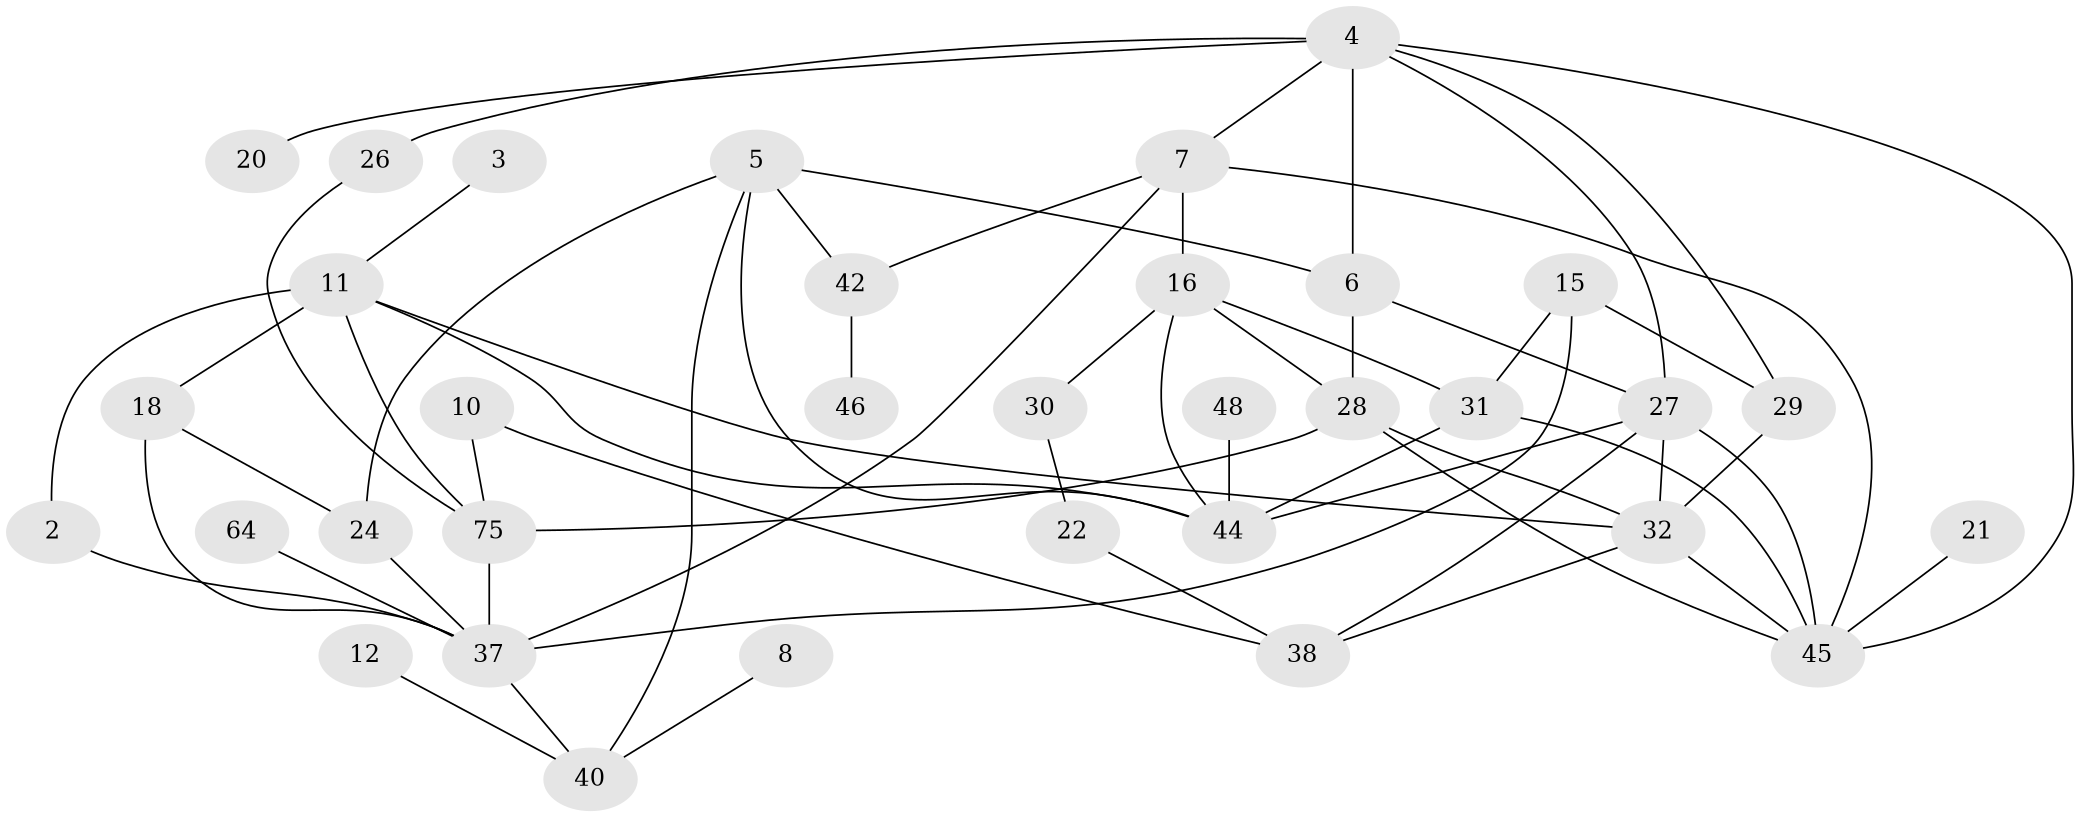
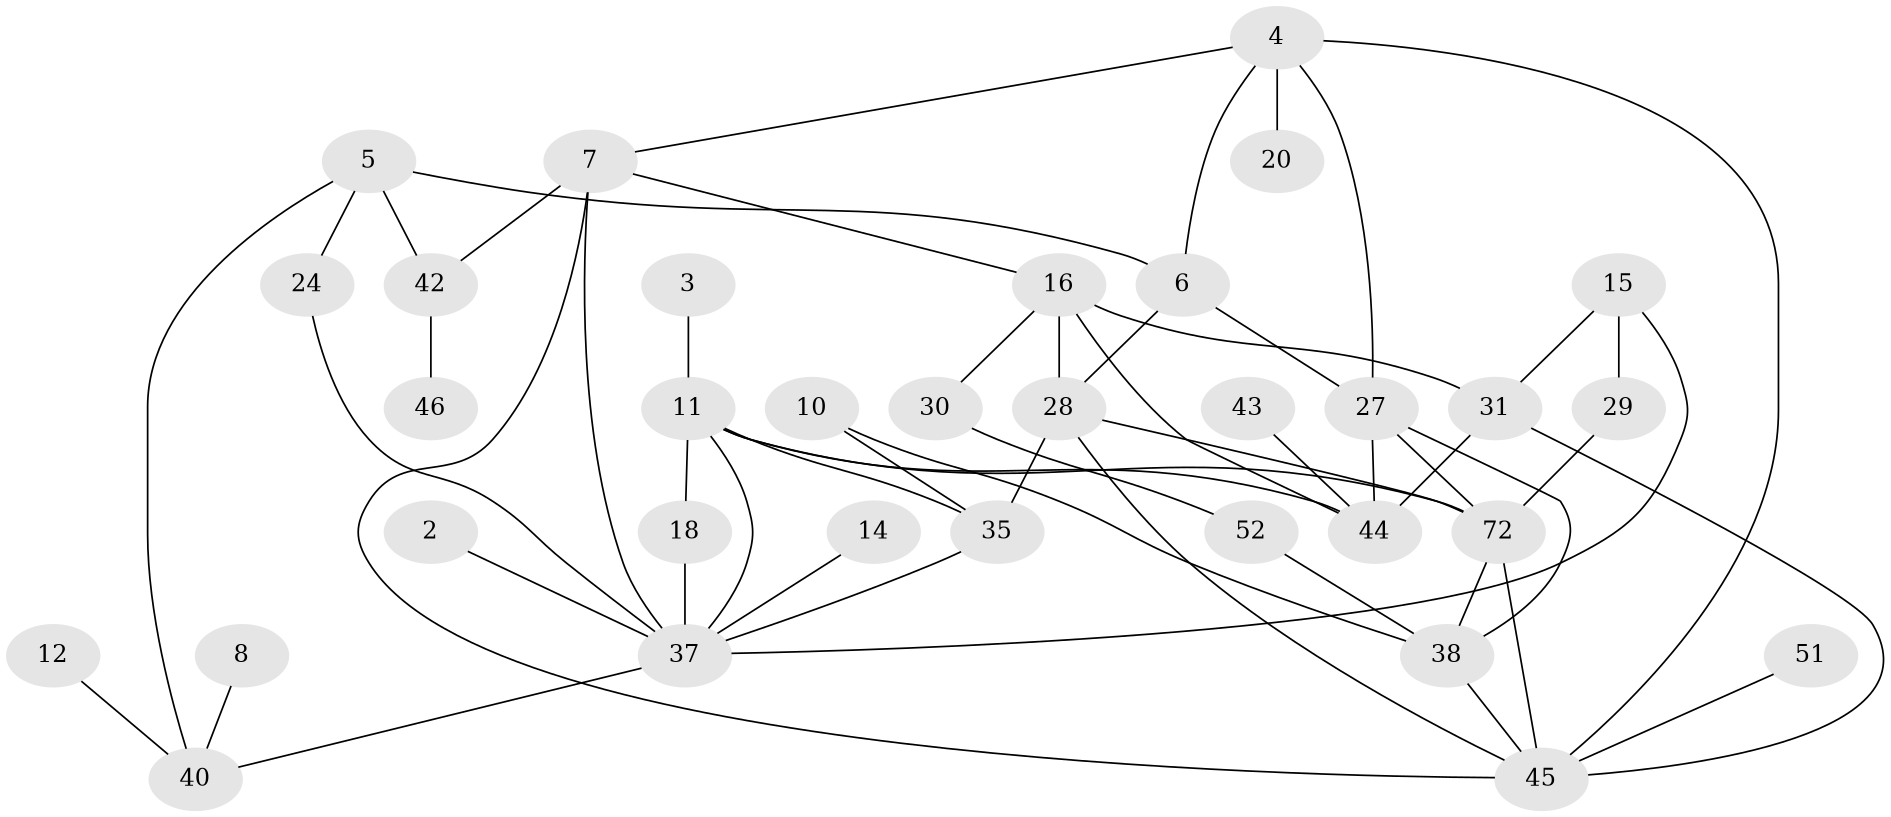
  graph {
    node [color=gray90 style=filled]
    edge [weight=1.0]
    2
    37
    40
    3
    11
    44
-   35 [label=75]
+   35
    18
-   32
+   32 [label=72]
    4
    6
    7
    20
-   26
    27
    29
    45
    28
    42
    16
    38
    5
    24
    46
    31
    30
    8
    10
    12
-   14 [label=64]
+   14
    15
-   22
-   21
-   43 [label=48]
+   22 [label=52]
+   21 [label=51]
+   43
    2 -- 37
    37 -- 40
    3 -- 11
-   11 -- 2
+   11 -- 37
    11 -- 44
    11 -- 35
    11 -- 18
    11 -- 32
    35 -- 37
    18 -- 37
-   18 -- 24
    32 -- 45
    32 -- 38
    4 -- 6
    4 -- 7
    4 -- 20
-   4 -- 26
    4 -- 27
-   4 -- 29
    4 -- 45
    6 -- 27
    6 -- 28
    7 -- 37
    7 -- 45
    7 -- 42
    7 -- 16
-   26 -- 35
    27 -- 44
    27 -- 32
    27 -- 38
    29 -- 32
    28 -- 35
    28 -- 32
    28 -- 45
    42 -- 46
    16 -- 44
    16 -- 28
    16 -- 31
    16 -- 30
-   27 -- 45
+   38 -- 45
    5 -- 40
-   5 -- 44
    5 -- 6
    5 -- 42
    5 -- 24
    24 -- 37
    31 -- 44 [weight=2.0]
    31 -- 45
    30 -- 22
    8 -- 40
    10 -- 35
    10 -- 38
    12 -- 40
    14 -- 37
    15 -- 37
    15 -- 29
    15 -- 31
    22 -- 38
    21 -- 45
    43 -- 44
  }
